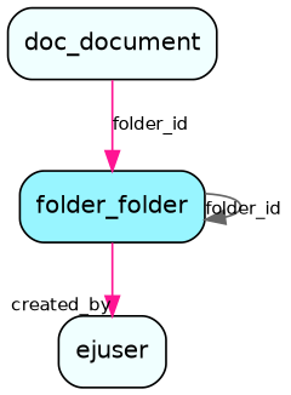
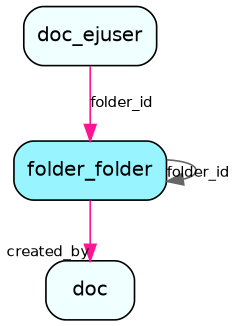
  digraph {
    node [fillcolor=azure1 fontname=Helvetica fontsize=12 shape=box style="rounded, filled"]
    edge [color=deeppink fontname=Helvetica fontsize=9]
    n1 [fillcolor=cadetblue1 label=folder_folder]
-   ejuser
-   doc_document
+   ejuser [label=doc]
+   doc_document [label=doc_ejuser]
    n1 -> n1 [color=gray40 headlabel=folder_id]
    n1 -> ejuser [headlabel=created_by]
    doc_document -> n1 [label=folder_id]
  }
